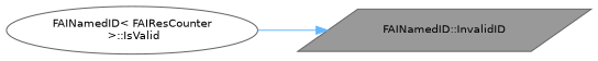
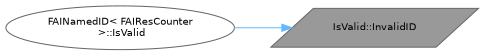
  digraph {
    rankdir=RL
    node [fontname=Helvetica fontsize=10 style=filled]
-   n1 [color=gray40 fillcolor=grey60 fontcolor=black height=0.2 label="FAINamedID::InvalidID" shape=parallelogram width=0.4]
+   n1 [color=gray40 fillcolor=grey60 fontcolor=black height=0.2 label="IsValid::InvalidID" shape=parallelogram width=0.4]
    n2 [color=grey40 fillcolor=white height=0.2 label="FAINamedID\< FAIResCounter\l \>::IsValid" shape=ellipse width=0.4]
    n1 -> n2 [color=steelblue1 dir=back fontname=Helvetica fontsize=10 labelfontname=Helvetica labelfontsize=10 style=solid]
  }
